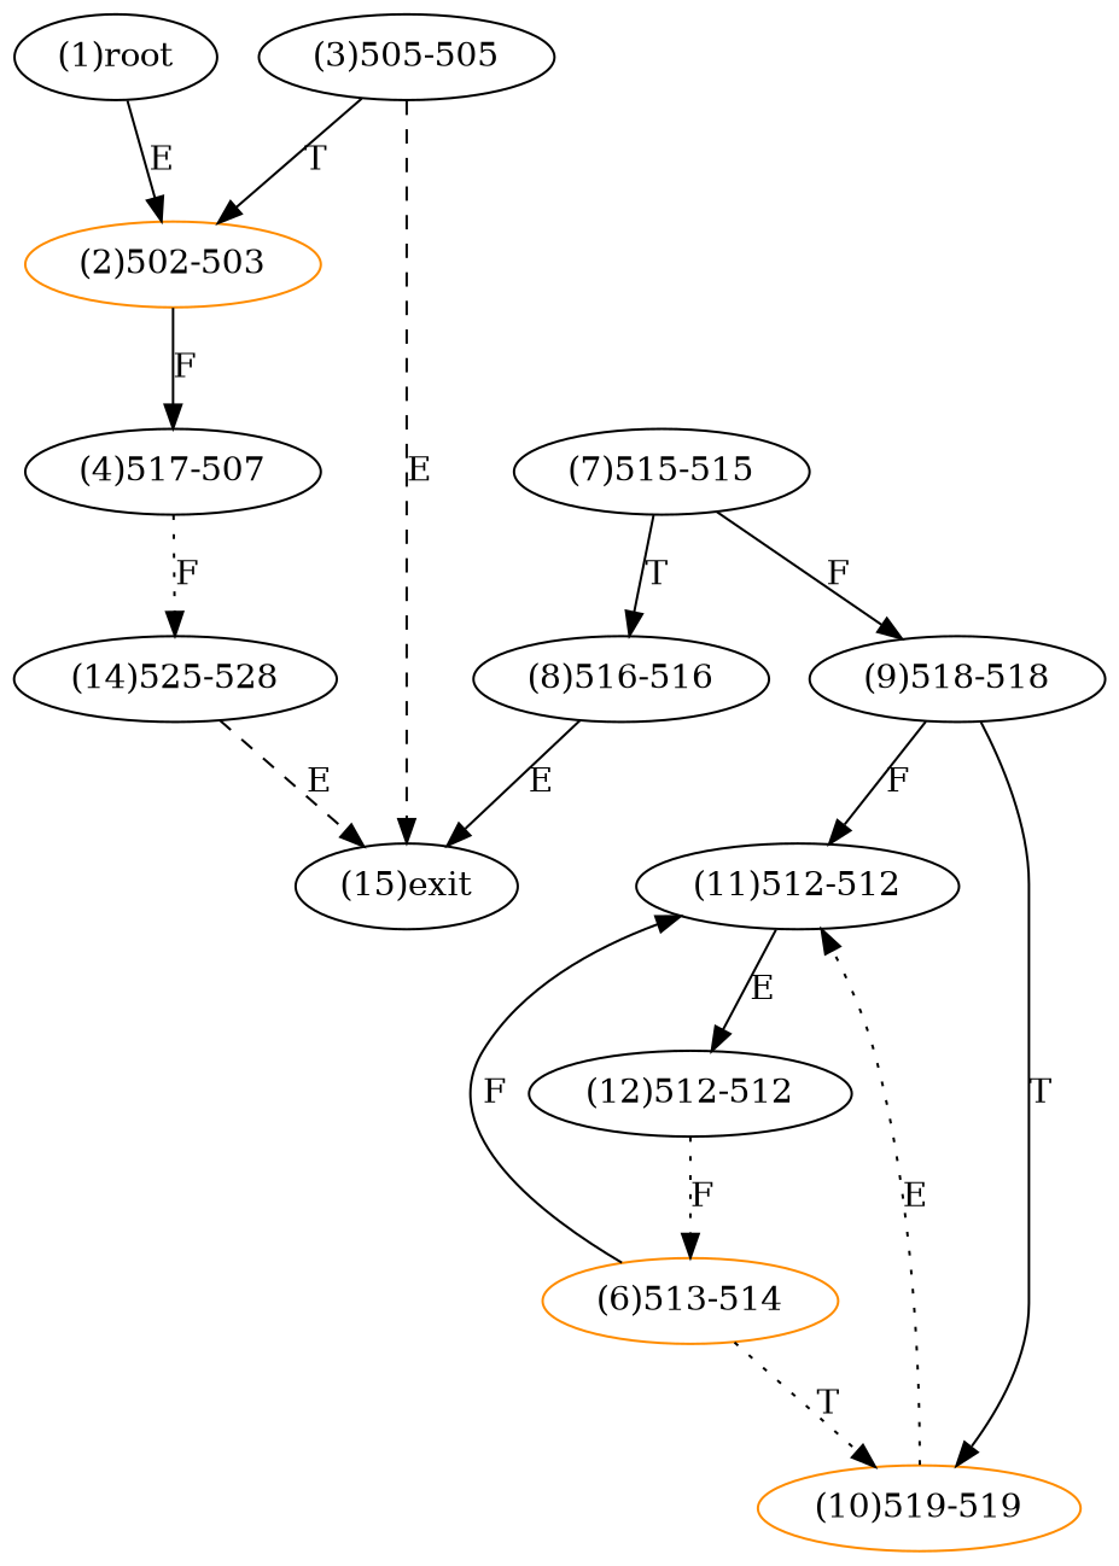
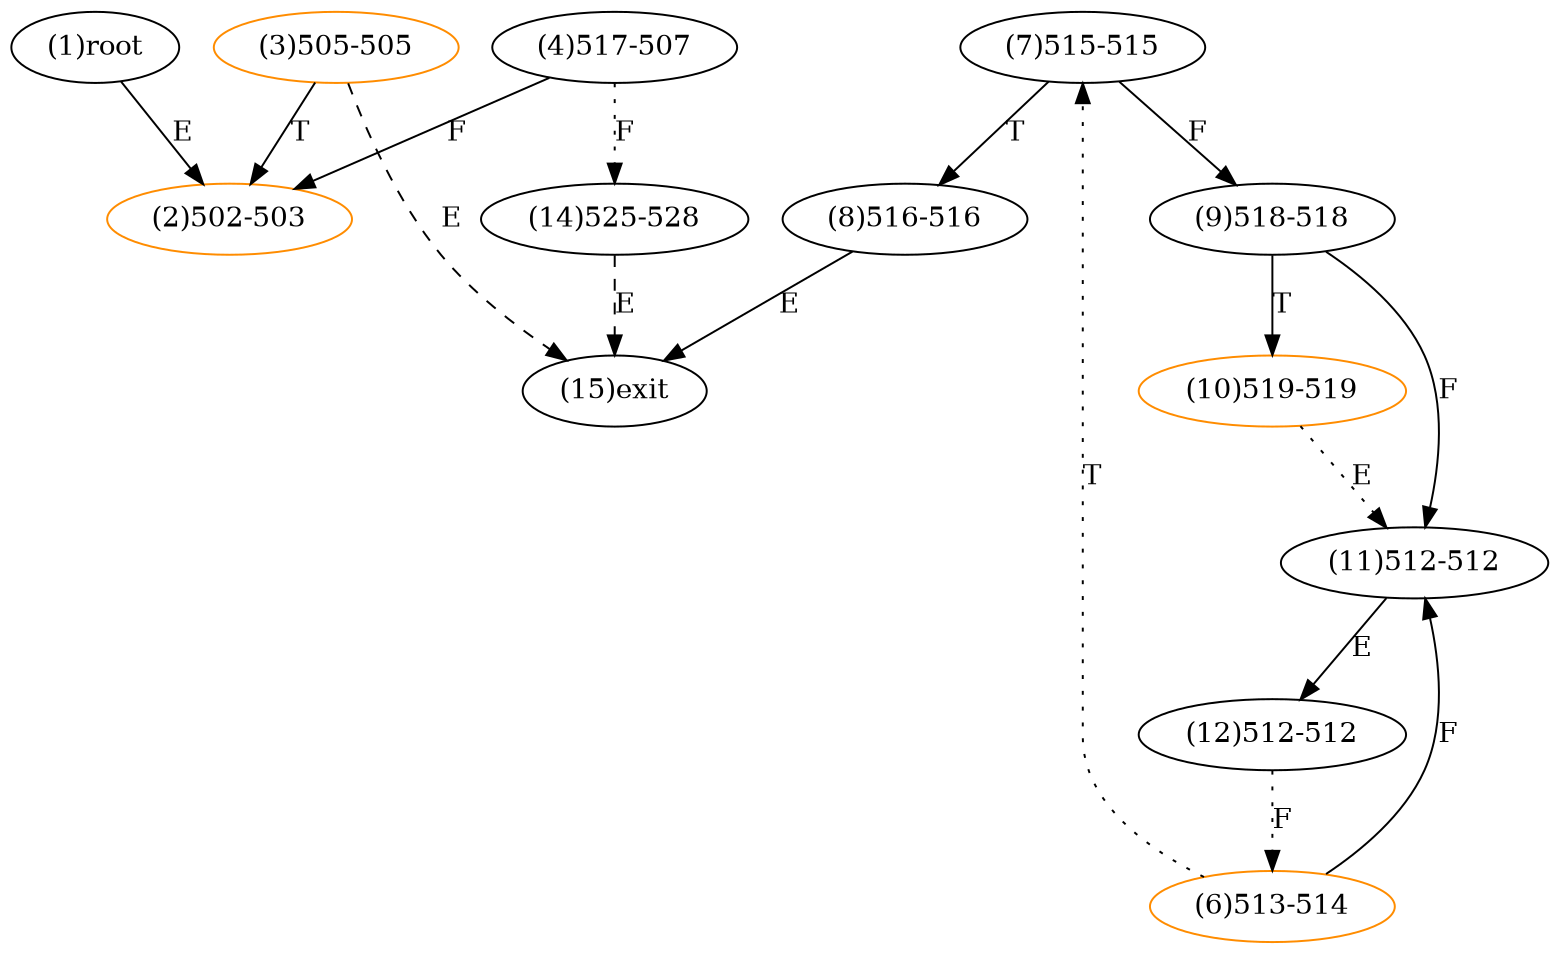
  digraph {
    node [color=black]
    edge [style=solid]
    n1 [label="(1)root"]
    n2 [color=darkorange label="(2)502-503"]
    n3 [label="(4)517-507"]
-   n4 [label="(3)505-505"]
+   n4 [color=darkorange label="(3)505-505"]
    n5 [label="(15)exit"]
    n6 [label="(14)525-528"]
    n7 [label="(12)512-512"]
    n8 [color=darkorange label="(6)513-514"]
    n9 [label="(7)515-515"]
    n10 [label="(11)512-512"]
    n11 [label="(8)516-516"]
    n12 [label="(9)518-518"]
    n13 [color=darkorange label="(10)519-519"]
    n1 -> n2 [label=E]
-   n2 -> n3 [label=F]
+   n3 -> n2 [label=F]
    n3 -> n6 [label=F style=dotted]
    n4 -> n2 [label=T]
    n4 -> n5 [label=E style=dashed]
    n6 -> n5 [label=E style=dashed]
    n7 -> n8 [label=F style=dotted]
-   n8 -> n13 [label=T style=dotted]
+   n8 -> n9 [label=T style=dotted]
    n8 -> n10 [label=F]
    n9 -> n11 [label=T]
    n9 -> n12 [label=F]
    n10 -> n7 [label=E]
    n11 -> n5 [label=E]
    n12 -> n10 [label=F]
    n12 -> n13 [label=T]
    n13 -> n10 [label=E style=dotted]
  }
